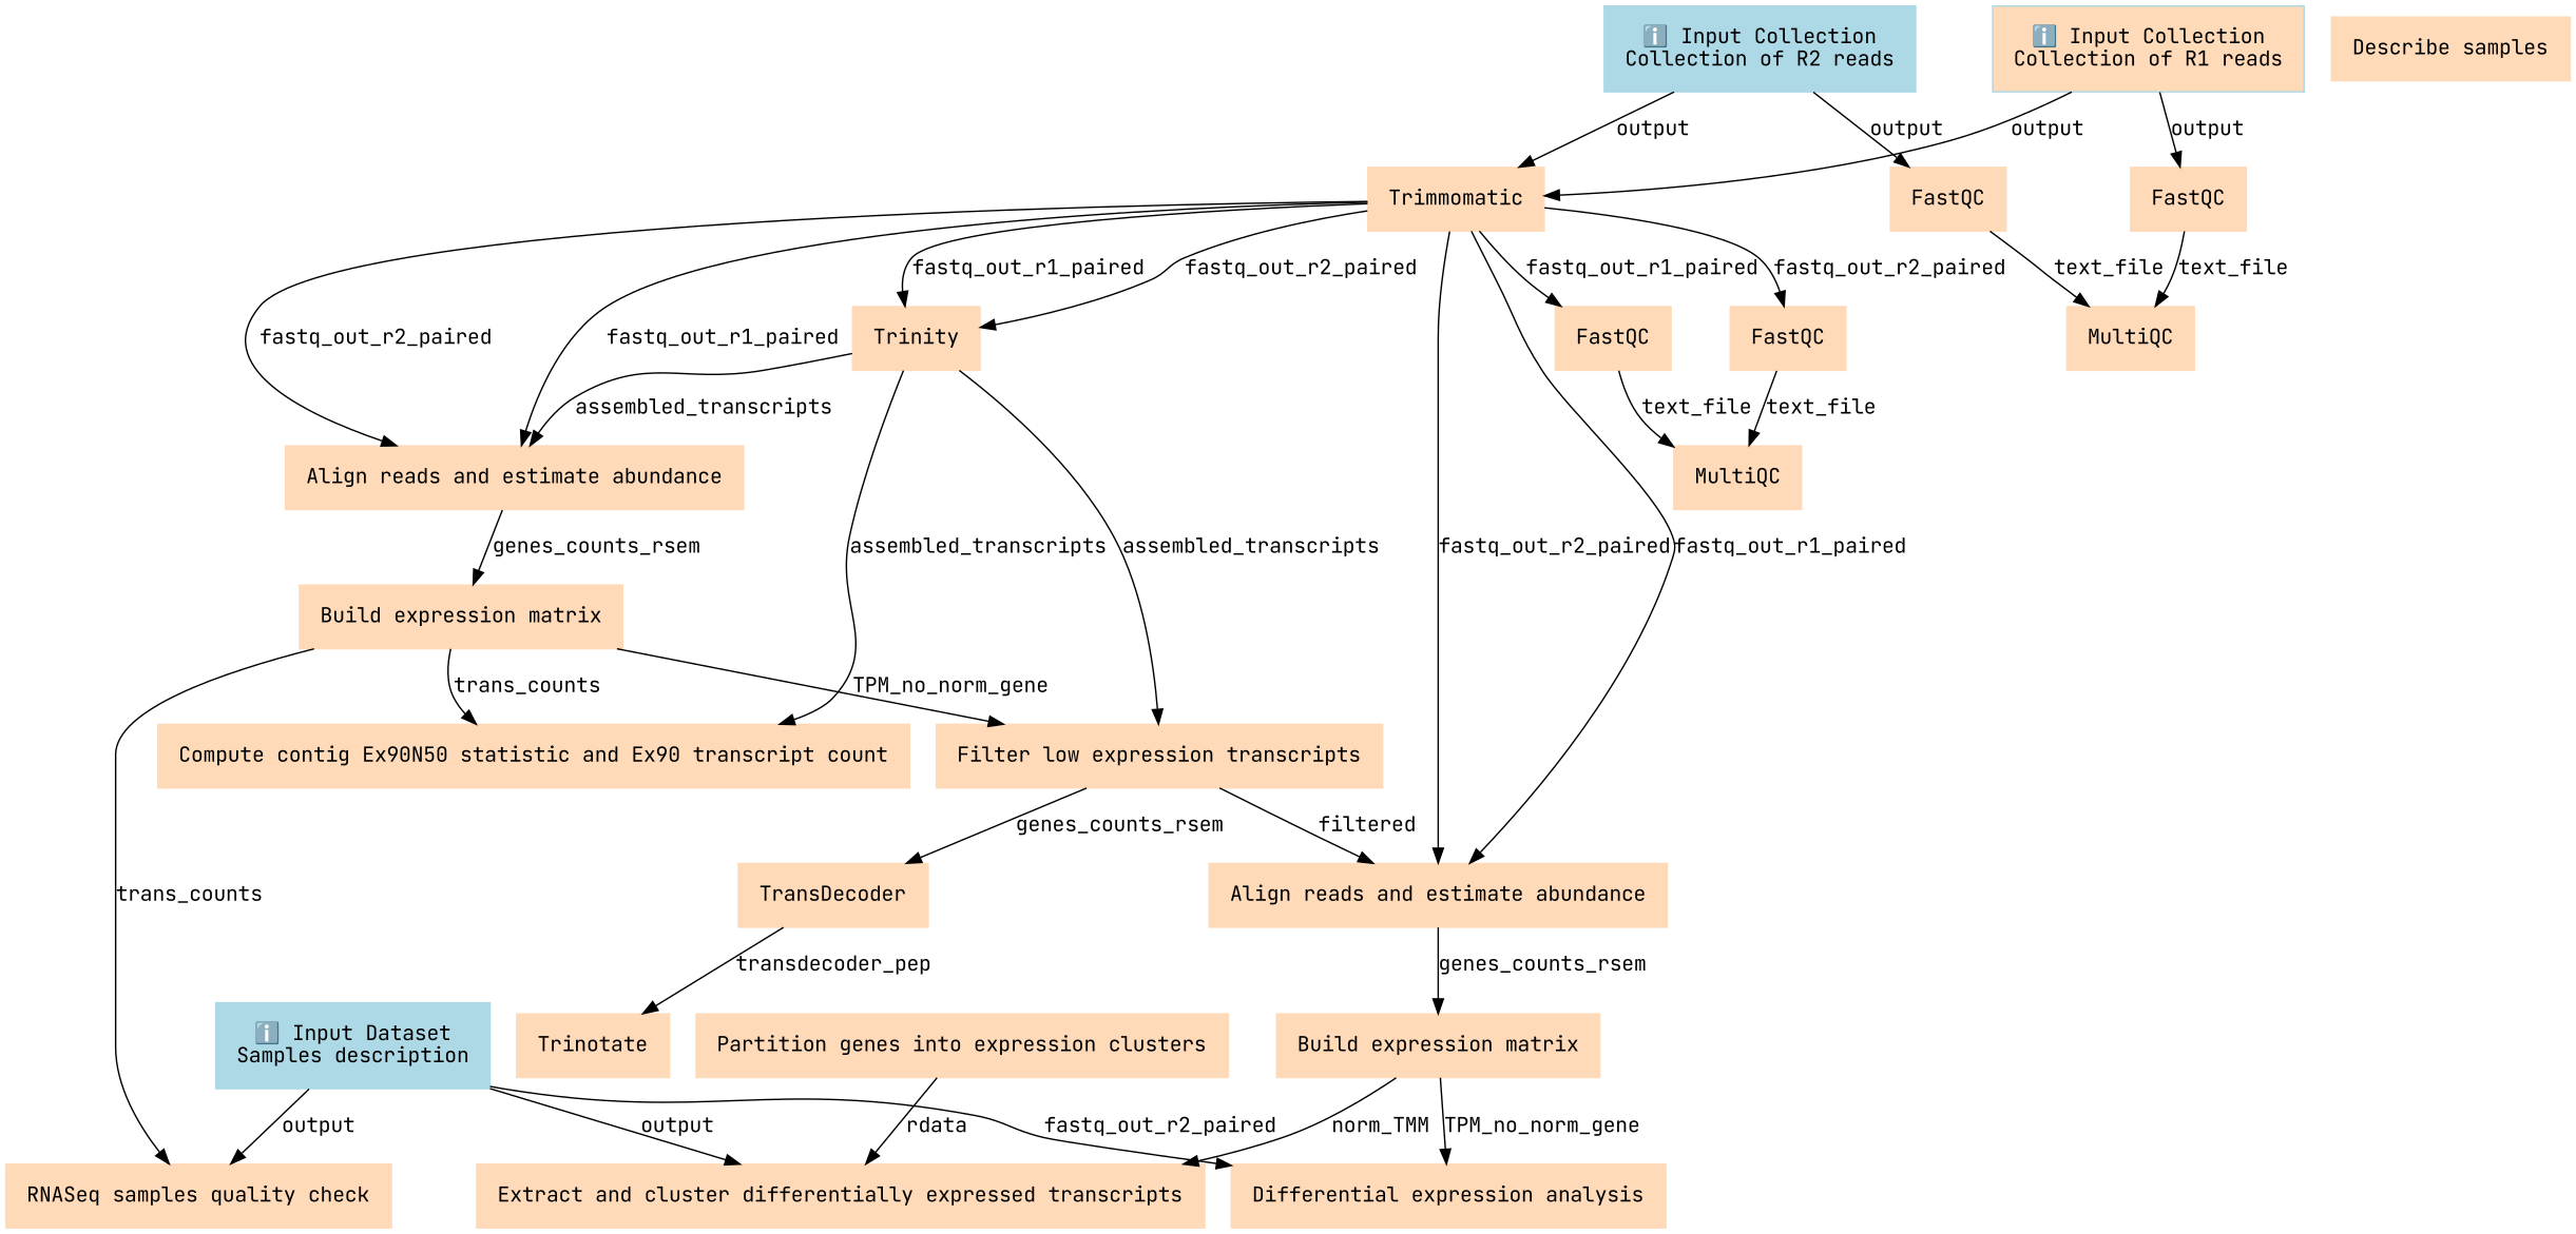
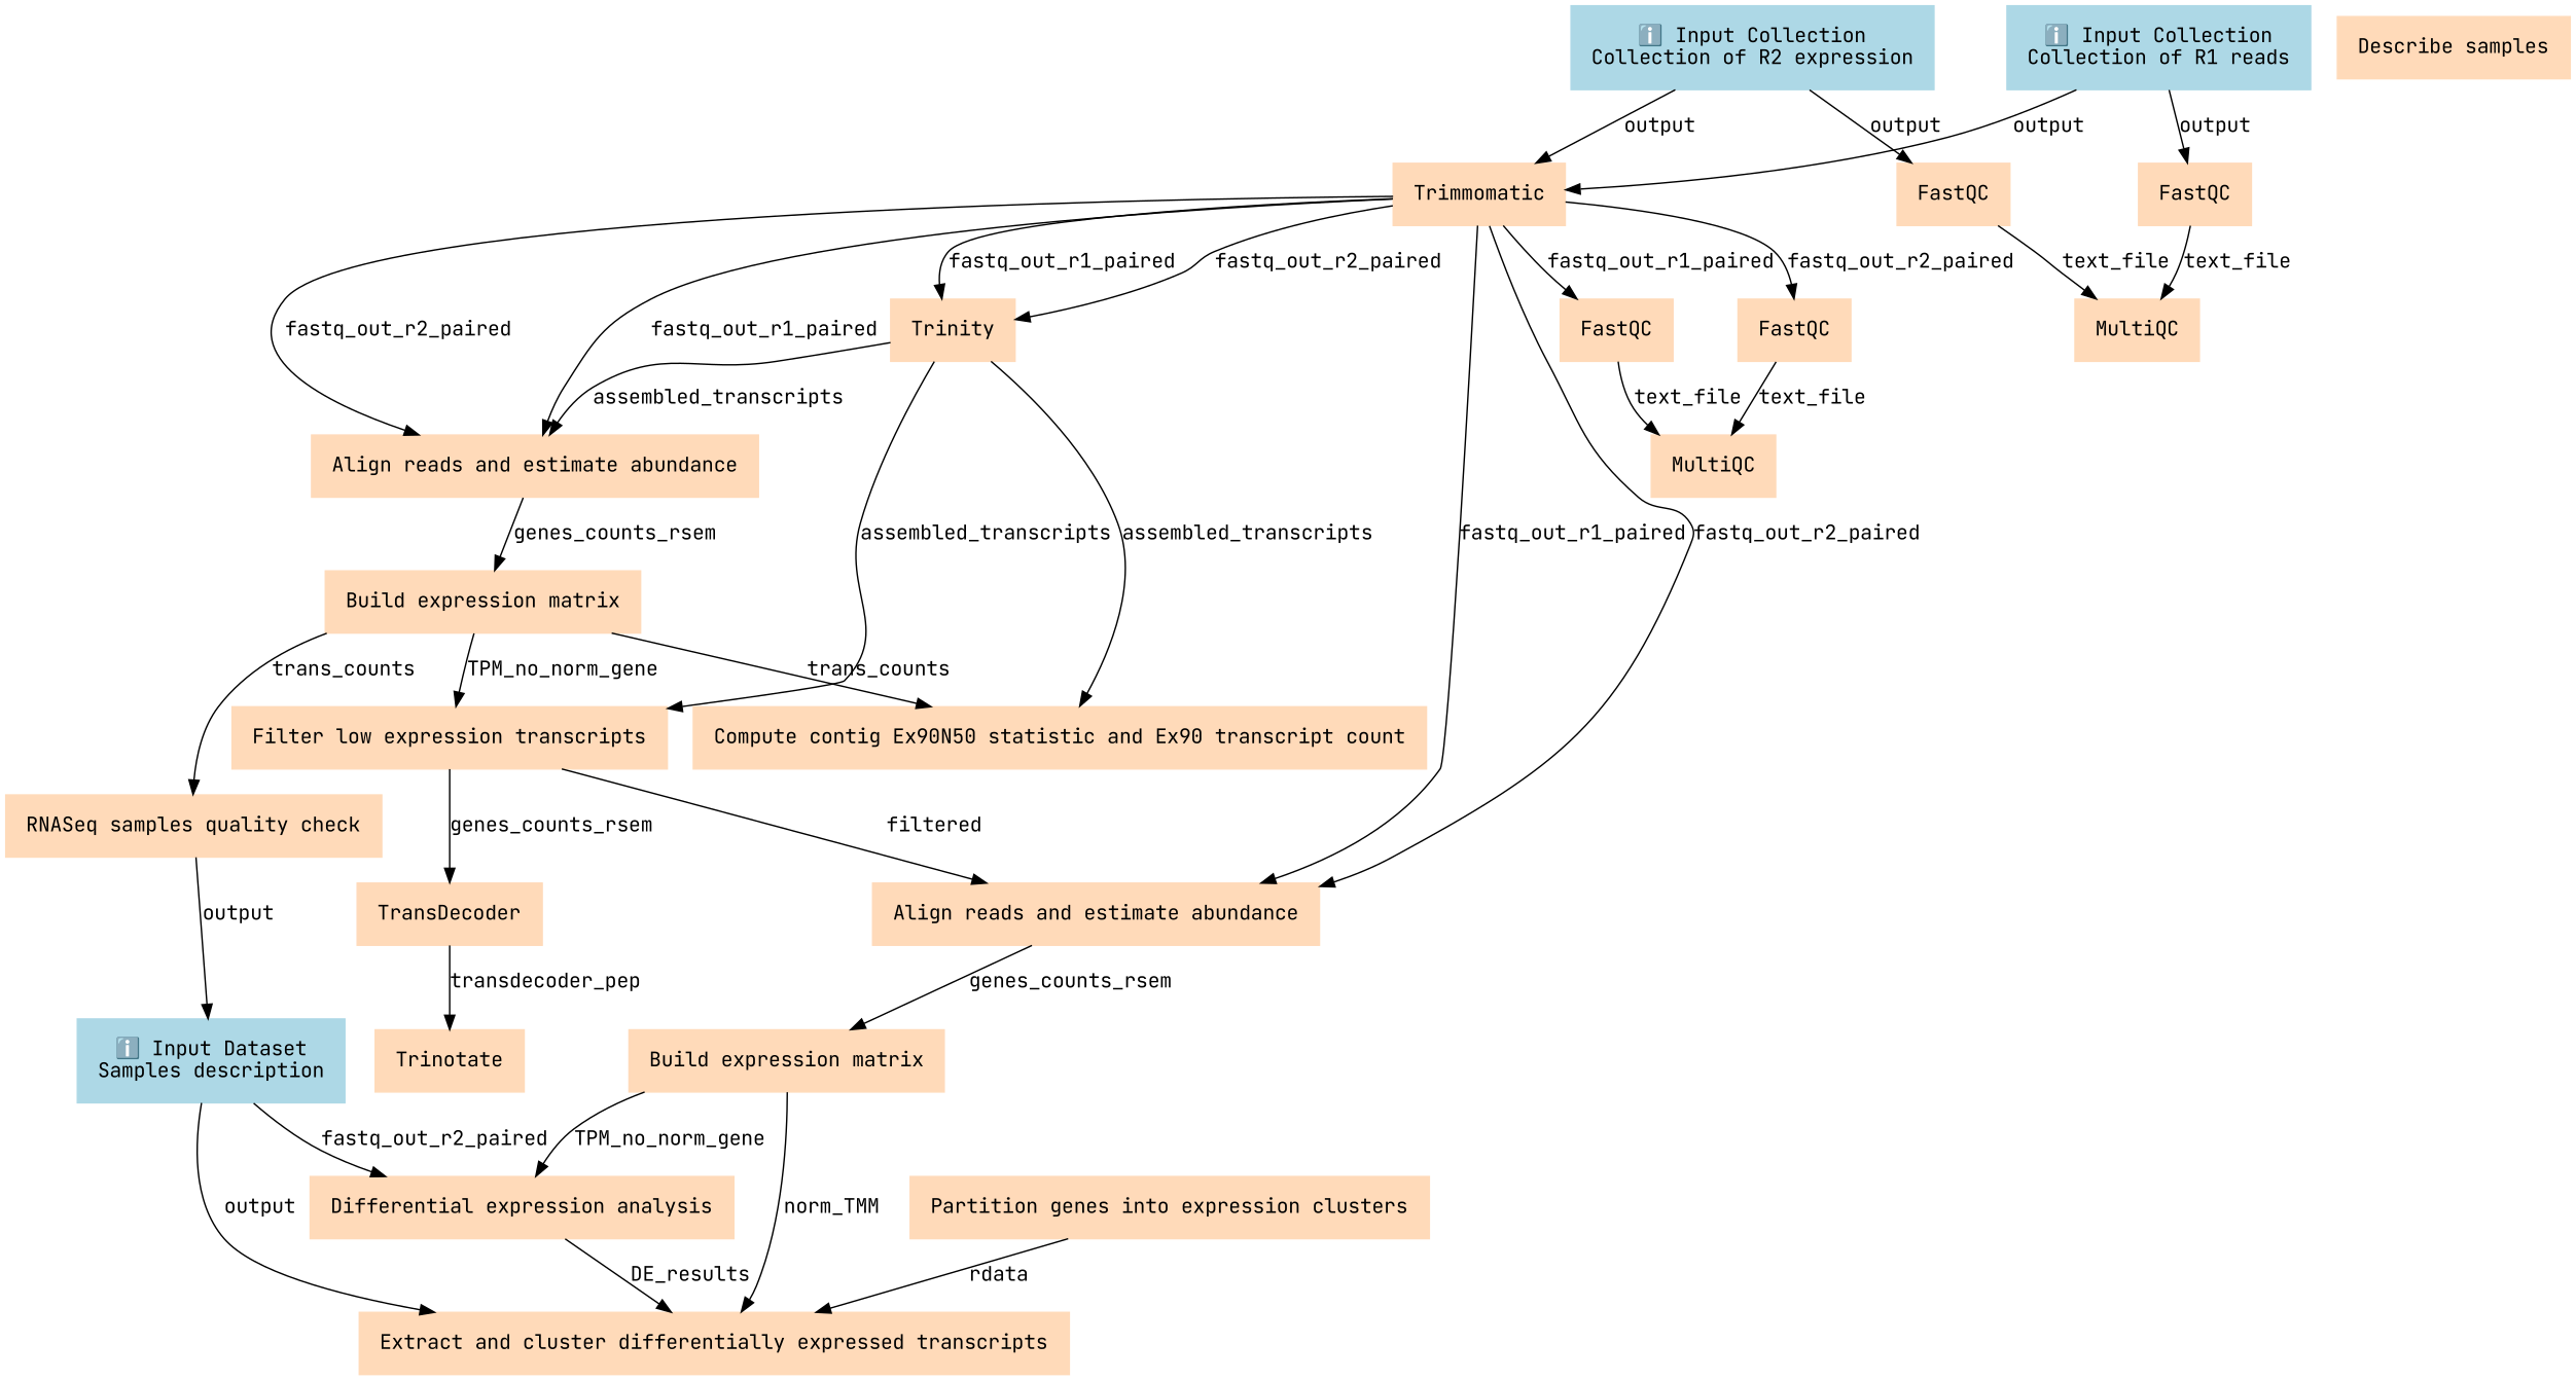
  digraph {
    fontname="JetBrains Mono"
    node [color=peachpuff fontname="JetBrains Mono" margin="0.2,0.2" shape=box style=filled]
    edge [fontname="JetBrains Mono"]
    n1 [label=Trinotate]
    n2 [label=TransDecoder]
    n3 [label="Differential expression analysis"]
    n4 [label="Extract and cluster differentially expressed transcripts"]
    n5 [label="Build expression matrix"]
    n6 [color=lightblue label="ℹ️ Input Dataset\nSamples description"]
    n7 [label="RNASeq samples quality check"]
    n8 [label="Partition genes into expression clusters"]
-   n9 [color=lightblue label="ℹ️ Input Collection\nCollection of R2 reads"]
+   n9 [color=lightblue label="ℹ️ Input Collection\nCollection of R2 expression"]
    n10 [label=FastQC]
    n11 [label=Trimmomatic]
    n12 [label=MultiQC]
    n13 [label=FastQC]
    n14 [label=FastQC]
    n15 [label=Trinity]
    n16 [label="Align reads and estimate abundance"]
    n17 [label="Align reads and estimate abundance"]
-   n18 [color=lightblue label="ℹ️ Input Collection\nCollection of R1 reads" fillcolor=peachpuff]
+   n18 [color=lightblue label="ℹ️ Input Collection\nCollection of R1 reads"]
    n19 [label=FastQC]
    n20 [label="Describe samples"]
    n21 [label=MultiQC]
    n22 [label="Filter low expression transcripts"]
    n23 [label="Compute contig Ex90N50 statistic and Ex90 transcript count"]
    n24 [label="Build expression matrix"]
    n2 -> n1 [label=transdecoder_pep]
+   n3 -> n4 [label=DE_results]
    n5 -> n3 [label=TPM_no_norm_gene]
    n5 -> n4 [label=norm_TMM]
    n6 -> n3 [label=fastq_out_r2_paired]
    n6 -> n4 [label=output]
-   n6 -> n7 [label=output]
+   n7 -> n6 [label=output]
    n8 -> n4 [label=rdata]
    n9 -> n10 [label=output]
    n9 -> n11 [label=output]
    n10 -> n12 [label=text_file]
    n11 -> n13 [label=fastq_out_r2_paired]
    n11 -> n14 [label=fastq_out_r1_paired]
    n11 -> n15 [label=fastq_out_r2_paired]
    n11 -> n15 [label=fastq_out_r1_paired]
    n11 -> n16 [label=fastq_out_r2_paired]
    n11 -> n16 [label=fastq_out_r1_paired]
    n11 -> n17 [label=fastq_out_r1_paired]
    n11 -> n17 [label=fastq_out_r2_paired]
    n13 -> n21 [label=text_file]
    n14 -> n21 [label=text_file]
    n15 -> n16 [label=assembled_transcripts]
    n15 -> n22 [label=assembled_transcripts]
    n15 -> n23 [label=assembled_transcripts]
    n16 -> n24 [label=genes_counts_rsem]
    n17 -> n5 [label=genes_counts_rsem]
    n18 -> n11 [label=output]
    n18 -> n19 [label=output]
    n19 -> n12 [label=text_file]
    n22 -> n2 [label=genes_counts_rsem]
    n22 -> n17 [label=filtered]
    n24 -> n7 [label=trans_counts]
    n24 -> n22 [label=TPM_no_norm_gene]
    n24 -> n23 [label=trans_counts]
  }
